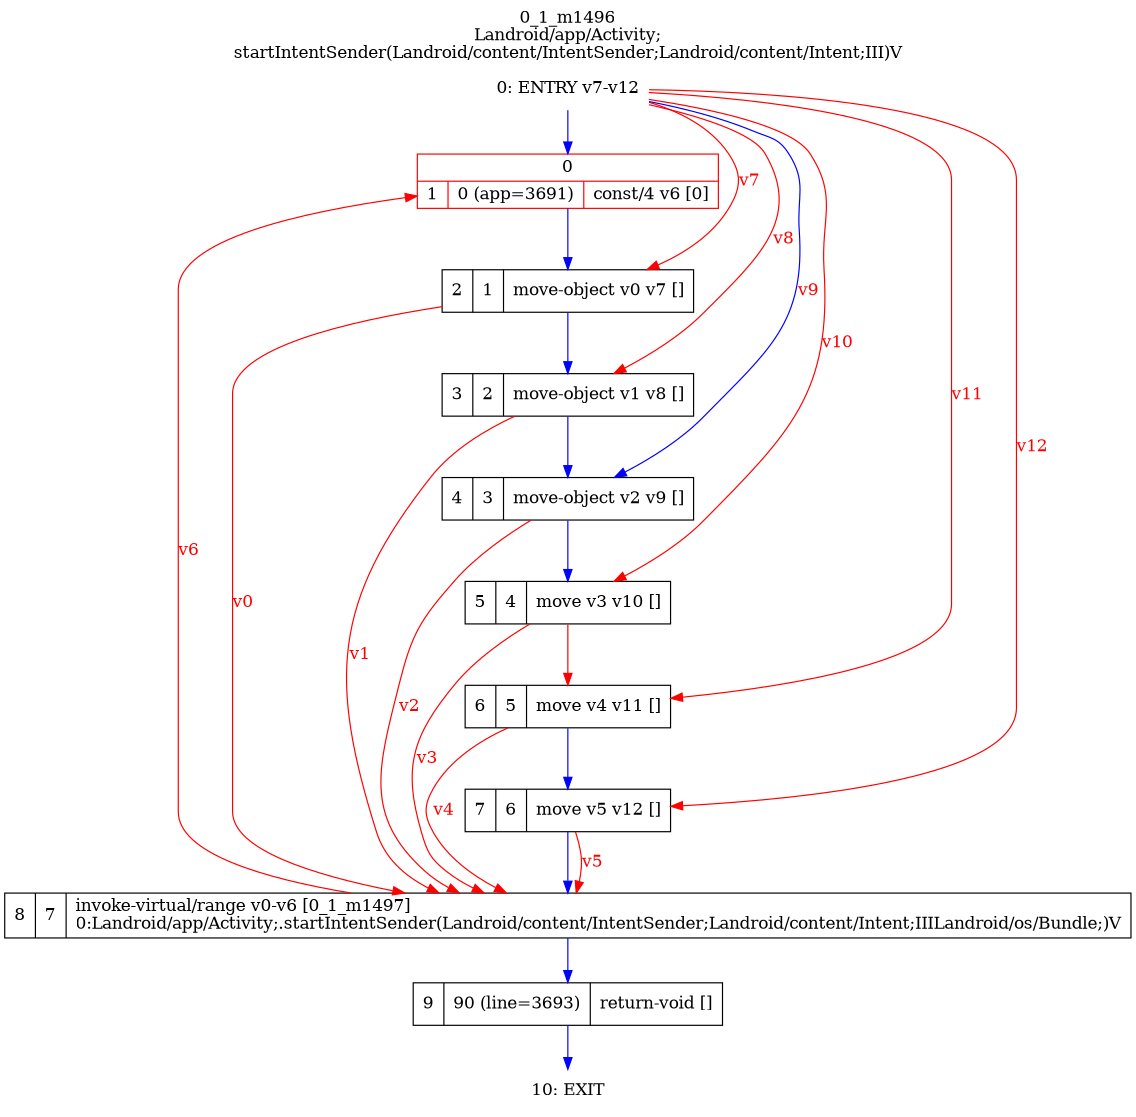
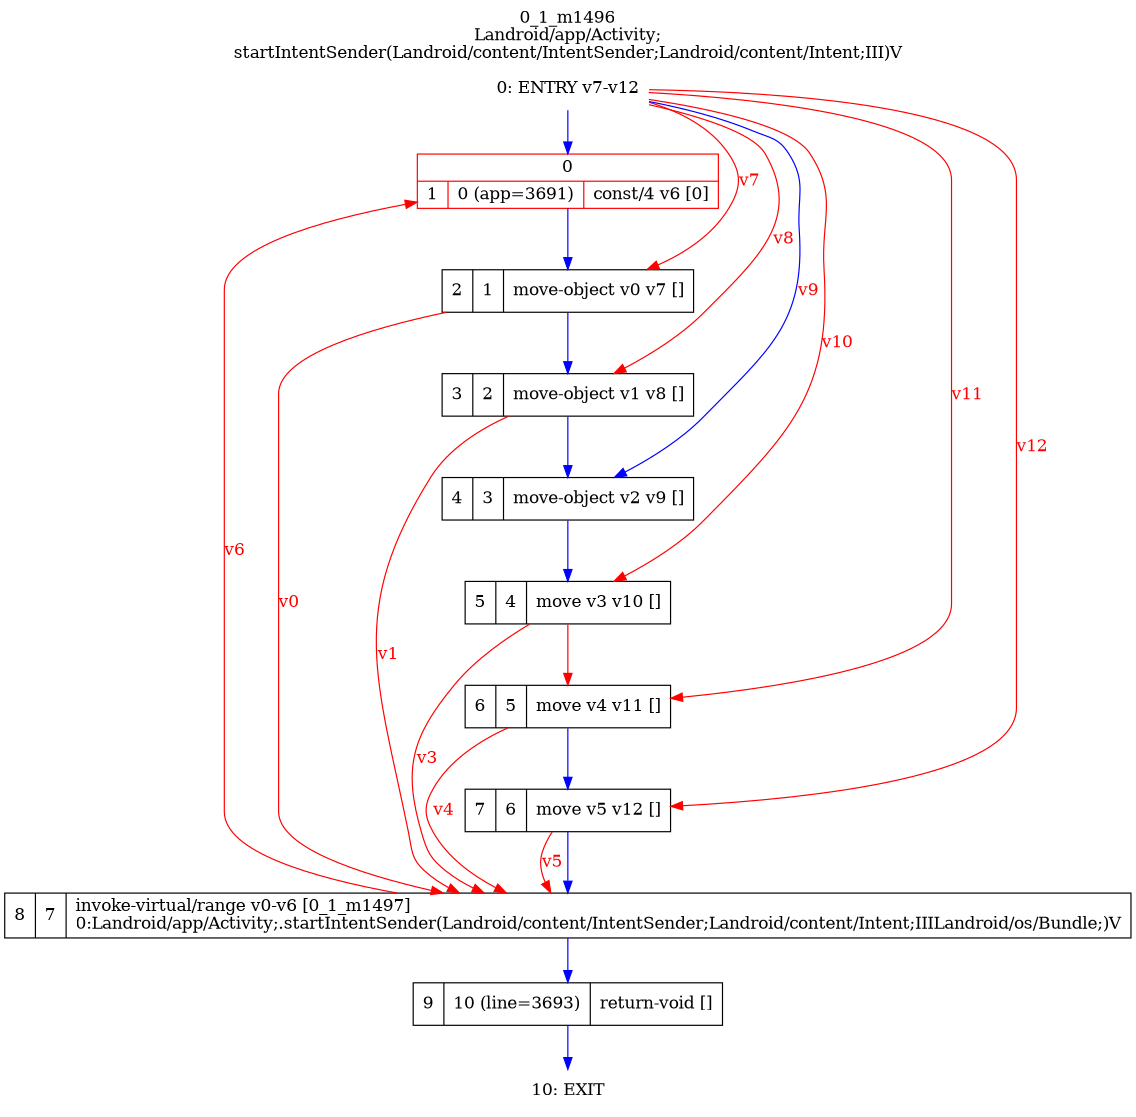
  digraph {
    label="0_1_m1496\nLandroid/app/Activity;\nstartIntentSender(Landroid/content/IntentSender;Landroid/content/Intent;III)V"
    labelloc=t
    rankdir=UD
    node [shape=record]
    edge [color=red fontcolor=red]
    n1 [label="0: ENTRY v7-v12" shape=plaintext]
    n2 [color=red label="{0|{1|0 (app=3691)|const/4 v6 [0]\l}}"]
    n3 [label="2|1|move-object v0 v7 []\l"]
    n4 [label="3|2|move-object v1 v8 []\l"]
    n5 [label="4|3|move-object v2 v9 []\l"]
    n6 [label="5|4|move v3 v10 []\l"]
    n7 [label="6|5|move v4 v11 []\l"]
    n8 [label="7|6|move v5 v12 []\l"]
    n9 [label="8|7|invoke-virtual/range v0-v6 [0_1_m1497]\l0:Landroid/app/Activity;.startIntentSender(Landroid/content/IntentSender;Landroid/content/Intent;IIILandroid/os/Bundle;)V\l"]
-   n10 [label="9|90 (line=3693)|return-void []\l"]
+   n10 [label="9|10 (line=3693)|return-void []\l"]
    n11 [label="10: EXIT" shape=plaintext]
    n1 -> n2 [color=blue fontcolor=blue weight=100]
    n1 -> n3 [label=v7]
    n1 -> n4 [label=v8]
    n1 -> n5 [color=blue label=v9]
    n1 -> n6 [label=v10]
    n1 -> n7 [label=v11]
    n1 -> n8 [label=v12]
    n2 -> n3 [color=blue fontcolor=blue weight=100]
    n3 -> n4 [color=blue fontcolor=blue weight=100]
    n3 -> n9 [label=v0]
    n4 -> n5 [color=blue fontcolor=blue weight=100]
    n4 -> n9 [label=v1]
    n5 -> n6 [color=blue fontcolor=blue weight=100]
-   n5 -> n9 [label=v2]
    n6 -> n7 [fontcolor=blue weight=100]
    n6 -> n9 [label=v3]
    n7 -> n8 [color=blue fontcolor=blue weight=100]
    n7 -> n9 [label=v4]
    n8 -> n9 [color=blue fontcolor=blue weight=100]
    n8 -> n9 [label=v5]
    n9 -> n2 [label=v6]
    n9 -> n10 [color=blue fontcolor=blue weight=100]
    n10 -> n11 [color=blue fontcolor=blue weight=100]
  }
